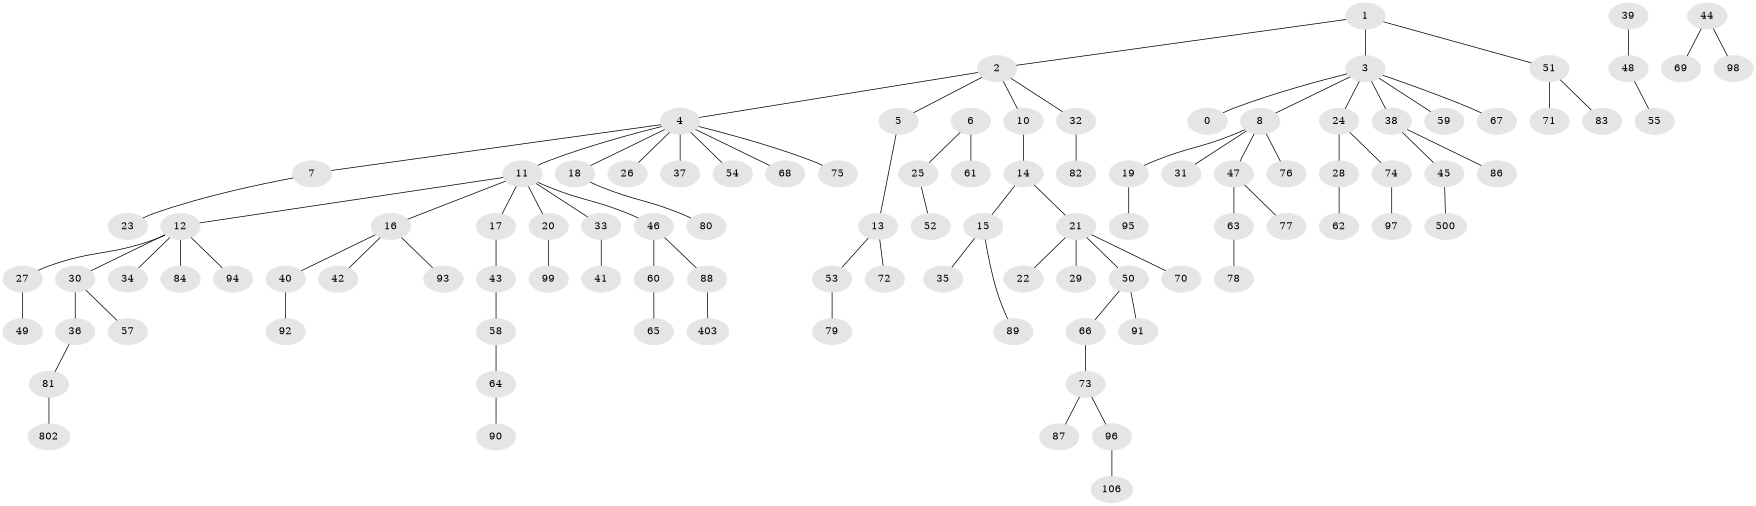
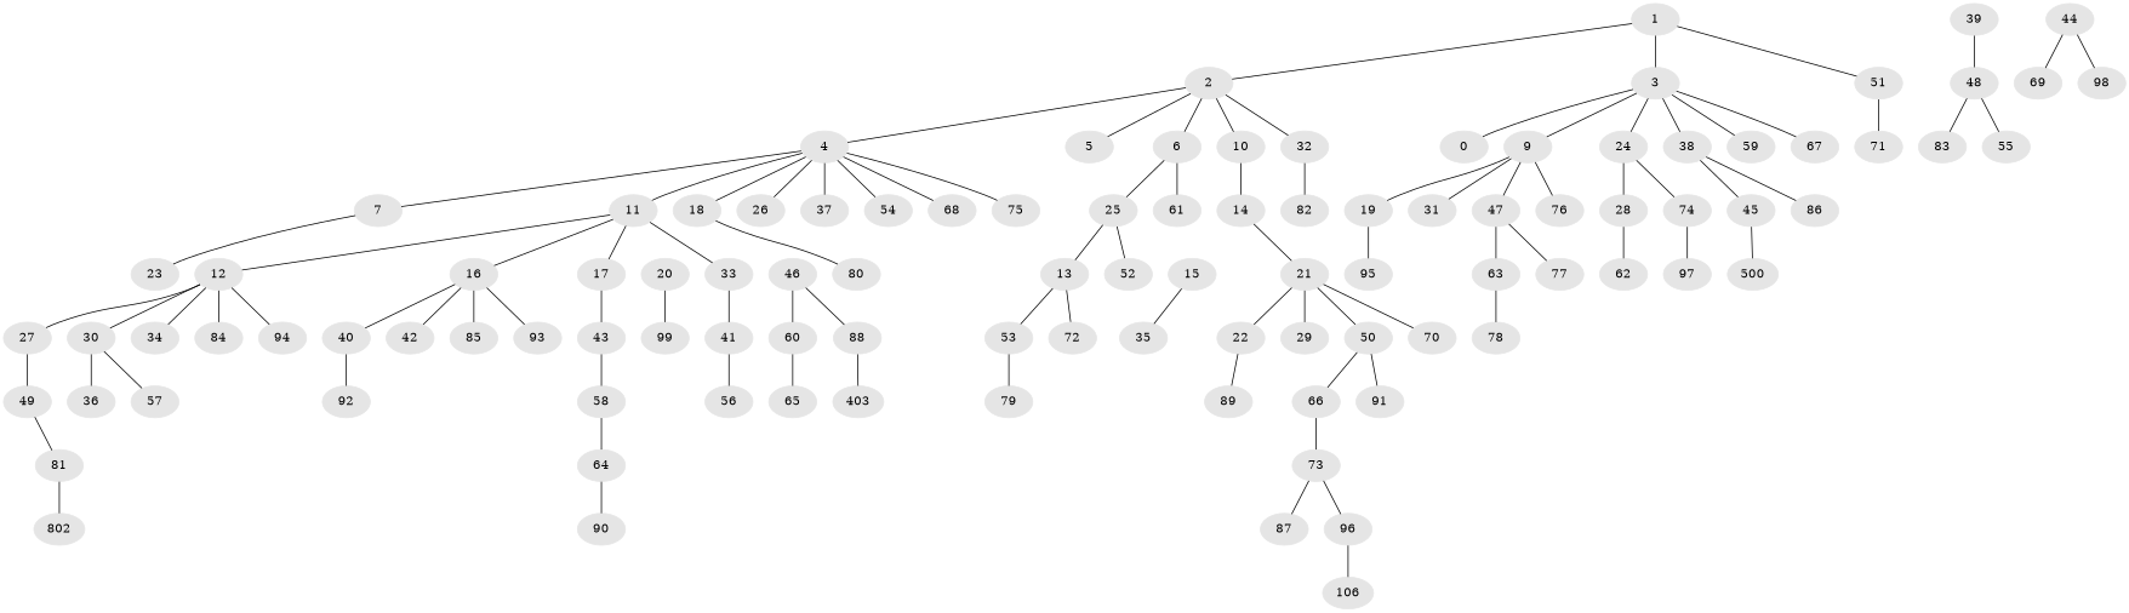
  graph {
    node [color=gray90 style=filled]
    1
    2
    3
    51
    4
    5
    6
    10
    32
    n10 [label=0]
-   9 [label=8]
+   9
    24
    38
    59
    67
    71
    83
    7
    11
    18
    26
    37
    54
    68
    75
    13
    25
    61
    14
    82
    19
    31
    47
    76
    28
    74
    45
    86
    23
    12
    16
    17
    20
    33
    46
    80
    53
    72
    52
    95
    39
    48
    63
    77
    15
    21
    27
    30
    34
    84
    94
    40
    42
+   85
    93
    43
    99
    41
    60
    88
    49
    36
    57
    79
    35
    22
    29
    50
    70
    92
    58
    89
    66
    91
    62
    97
    44
    69
    98
    81
+   56
    n92 [label=802]
    n93 [label=500]
    55
    64
    65
    n97 [label=403]
    78
    73
    90
    87
    96
    n103 [label=106]
    1 -- 2
    1 -- 3
    1 -- 51
    2 -- 4
    2 -- 5
+   2 -- 6
    2 -- 10
    2 -- 32
    3 -- n10
    3 -- 9
    3 -- 24
    3 -- 38
    3 -- 59
    3 -- 67
    51 -- 71
-   51 -- 83
+   48 -- 83
    4 -- 7
    4 -- 11
    4 -- 18
    4 -- 26
    4 -- 37
    4 -- 54
    4 -- 68
    4 -- 75
-   5 -- 13
+   25 -- 13
    6 -- 25
    6 -- 61
    10 -- 14
    32 -- 82
    9 -- 19
    9 -- 31
    9 -- 47
    9 -- 76
    24 -- 28
    24 -- 74
    38 -- 45
    38 -- 86
    7 -- 23
    11 -- 12
    11 -- 16
    11 -- 17
-   11 -- 20
    11 -- 33
-   11 -- 46
    18 -- 80
    13 -- 53
    13 -- 72
    25 -- 52
-   14 -- 15
    14 -- 21
    19 -- 95
    47 -- 63
    47 -- 77
    28 -- 62
    74 -- 97
    45 -- n93
    12 -- 27
    12 -- 30
    12 -- 34
    12 -- 84
    12 -- 94
    16 -- 40
    16 -- 42
+   16 -- 85
    16 -- 93
    17 -- 43
    20 -- 99
    33 -- 41
    46 -- 60
    46 -- 88
    53 -- 79
    39 -- 48
    48 -- 55
    63 -- 78
    15 -- 35
    21 -- 22
    21 -- 29
    21 -- 50
    21 -- 70
    27 -- 49
    30 -- 36
    30 -- 57
    40 -- 92
    43 -- 58
+   41 -- 56
    60 -- 65
    88 -- n97
-   36 -- 81
-   15 -- 89
+   49 -- 81
+   22 -- 89
    50 -- 66
    50 -- 91
    58 -- 64
    66 -- 73
    44 -- 69
    44 -- 98
    81 -- n92
    64 -- 90
    73 -- 87
    73 -- 96
    96 -- n103
  }
